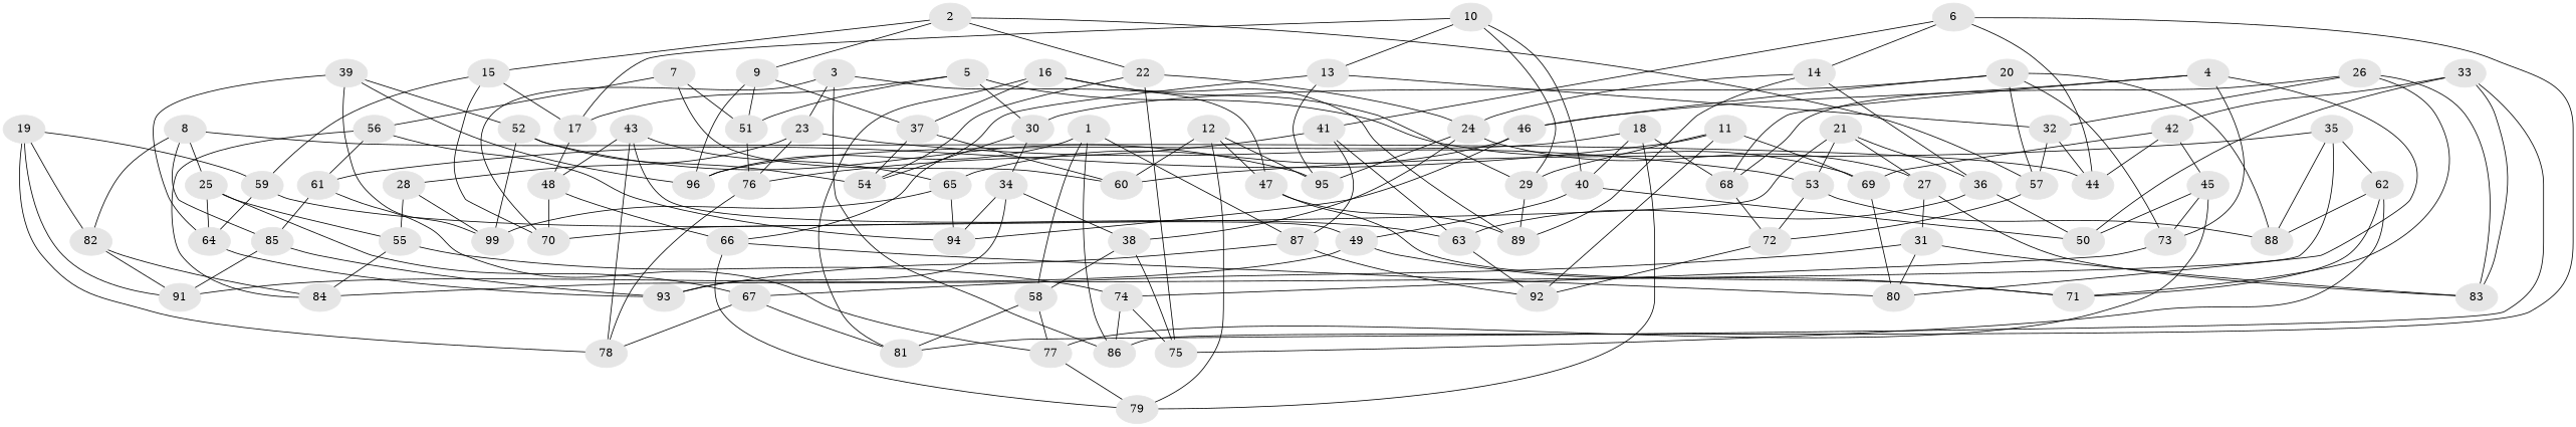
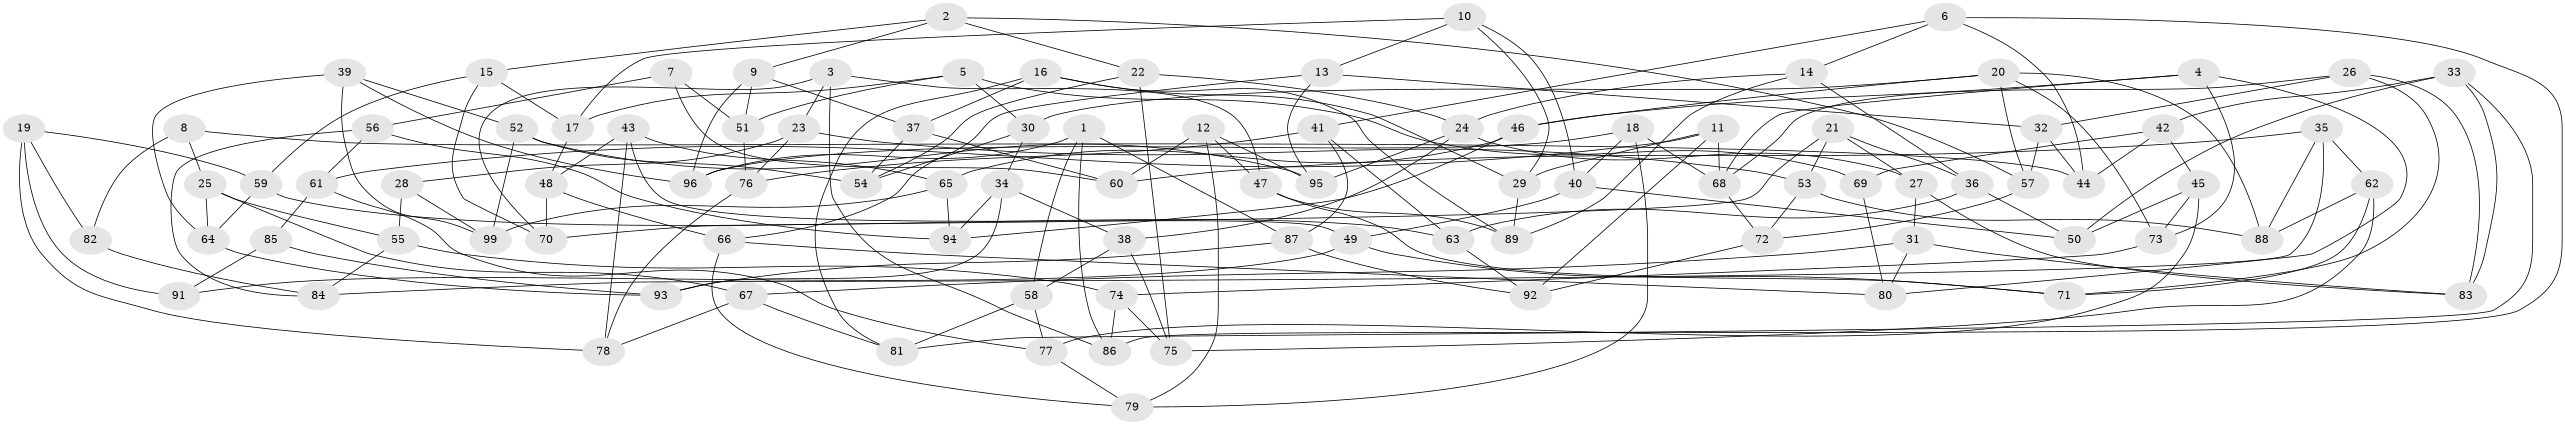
  graph {
    node [color=gray90 style=filled]
    1
    58
    86
    87
    96
    81
    77
    92
    93
    2
    9
    15
    22
    57
    51
    37
    70
    17
    59
    24
    54
    75
    72
    3
    23
    47
    53
    28
    76
    89
    71
    4
    46
    68
    73
    80
    94
    65
    74
    5
    30
    69
    48
    34
    6
    14
    41
    44
    36
    63
    7
    56
    60
    61
    84
    8
    25
    82
    85
    55
    64
    67
    91
    10
    13
    29
    40
    95
    32
    66
    50
    49
    11
    12
    79
    27
    38
    16
    18
    19
    78
    20
    88
    21
    83
    31
    n87 [label=99]
    26
    33
    42
    45
    35
    62
    39
    52
    43
    1 -- 58
    1 -- 86
    1 -- 87
    1 -- 96
    58 -- 81
    58 -- 77
    87 -- 92
    87 -- 93
    77 -- 79
    2 -- 9
    2 -- 15
    2 -- 22
    2 -- 57
    9 -- 96
    9 -- 51
    9 -- 37
    15 -- 70
    15 -- 17
    15 -- 59
    22 -- 24
    22 -- 54
    22 -- 75
    57 -- 72
    51 -- 76
    37 -- 54
    37 -- 60
    17 -- 48
    59 -- 63
    59 -- 64
    24 -- 95
    24 -- 27
    24 -- 38
    72 -- 92
    3 -- 86
    3 -- 70
    3 -- 23
    3 -- 47
    23 -- 53
    23 -- 28
    23 -- 76
    47 -- 89
    47 -- 71
    53 -- 72
    53 -- 88
    28 -- 55
    28 -- n87
    76 -- 78
    4 -- 46
    4 -- 68
    4 -- 73
    4 -- 80
    46 -- 94
    46 -- 65
    68 -- 72
    73 -- 74
    65 -- 94
    65 -- n87
    74 -- 86
    74 -- 75
    5 -- 51
    5 -- 17
    5 -- 30
    5 -- 69
    30 -- 54
    30 -- 34
    69 -- 80
    48 -- 70
    48 -- 66
    34 -- 93
    34 -- 94
    34 -- 38
    6 -- 86
    6 -- 14
    6 -- 41
    6 -- 44
    14 -- 24
    14 -- 89
    14 -- 36
    41 -- 87
    41 -- 76
    41 -- 63
    36 -- 63
    36 -- 50
    63 -- 92
    7 -- 51
    7 -- 56
    7 -- 60
    56 -- 94
    56 -- 61
    56 -- 84
    61 -- 77
    61 -- 85
    8 -- 44
    8 -- 25
    8 -- 82
-   8 -- 85
    25 -- 55
    25 -- 64
    25 -- 67
    82 -- 84
-   82 -- 91
    85 -- 93
    85 -- 91
    55 -- 74
    55 -- 84
    64 -- 93
    67 -- 81
    67 -- 78
    10 -- 17
    10 -- 13
    10 -- 29
    10 -- 40
    13 -- 95
    13 -- 32
    13 -- 66
    29 -- 89
    40 -- 50
    40 -- 49
    32 -- 57
    32 -- 44
    66 -- 80
    66 -- 79
    49 -- 71
    49 -- 91
    11 -- 92
-   11 -- 69
+   11 -- 68
    11 -- 61
    11 -- 29
    12 -- 47
    12 -- 60
    12 -- 95
    12 -- 79
    27 -- 83
    27 -- 31
    38 -- 58
    38 -- 75
    16 -- 81
    16 -- 37
    16 -- 89
    16 -- 29
    18 -- 96
    18 -- 68
    18 -- 40
    18 -- 79
    19 -- 59
    19 -- 82
    19 -- 91
    19 -- 78
    20 -- 57
    20 -- 46
    20 -- 73
    20 -- 30
    20 -- 88
    21 -- 70
    21 -- 53
    21 -- 36
    21 -- 27
    31 -- 80
    31 -- 67
    31 -- 83
    26 -- 71
    26 -- 68
    26 -- 32
    26 -- 83
    33 -- 81
    33 -- 50
    33 -- 83
    33 -- 42
    42 -- 69
    42 -- 44
    42 -- 45
    45 -- 77
    45 -- 73
    45 -- 50
    35 -- 60
    35 -- 84
    35 -- 88
    35 -- 62
    62 -- 75
    62 -- 71
    62 -- 88
    39 -- 96
    39 -- 64
    39 -- n87
    39 -- 52
    52 -- 54
    52 -- 95
    52 -- n87
    43 -- 65
    43 -- 48
    43 -- 49
    43 -- 78
  }
